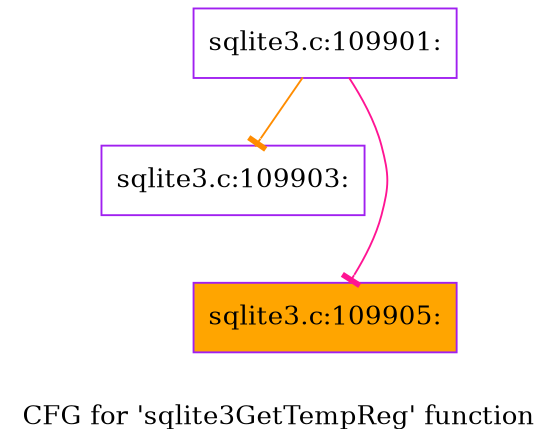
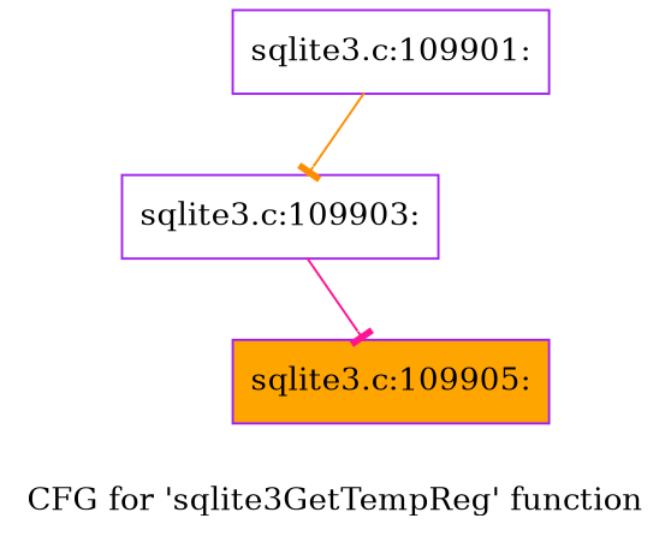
  digraph {
    label="CFG for 'sqlite3GetTempReg' function"
    node [color=purple fillcolor=white shape=record style=filled]
    edge [arrowhead=tee]
    n1 [label="{sqlite3.c:109901:}"]
    n2 [label="{sqlite3.c:109903:}"]
    n3 [fillcolor=orange label="{sqlite3.c:109905:}"]
    n1 -> n2 [color=darkorange]
-   n1 -> n3 [color=deeppink]
+   n2 -> n3 [color=deeppink]
  }
